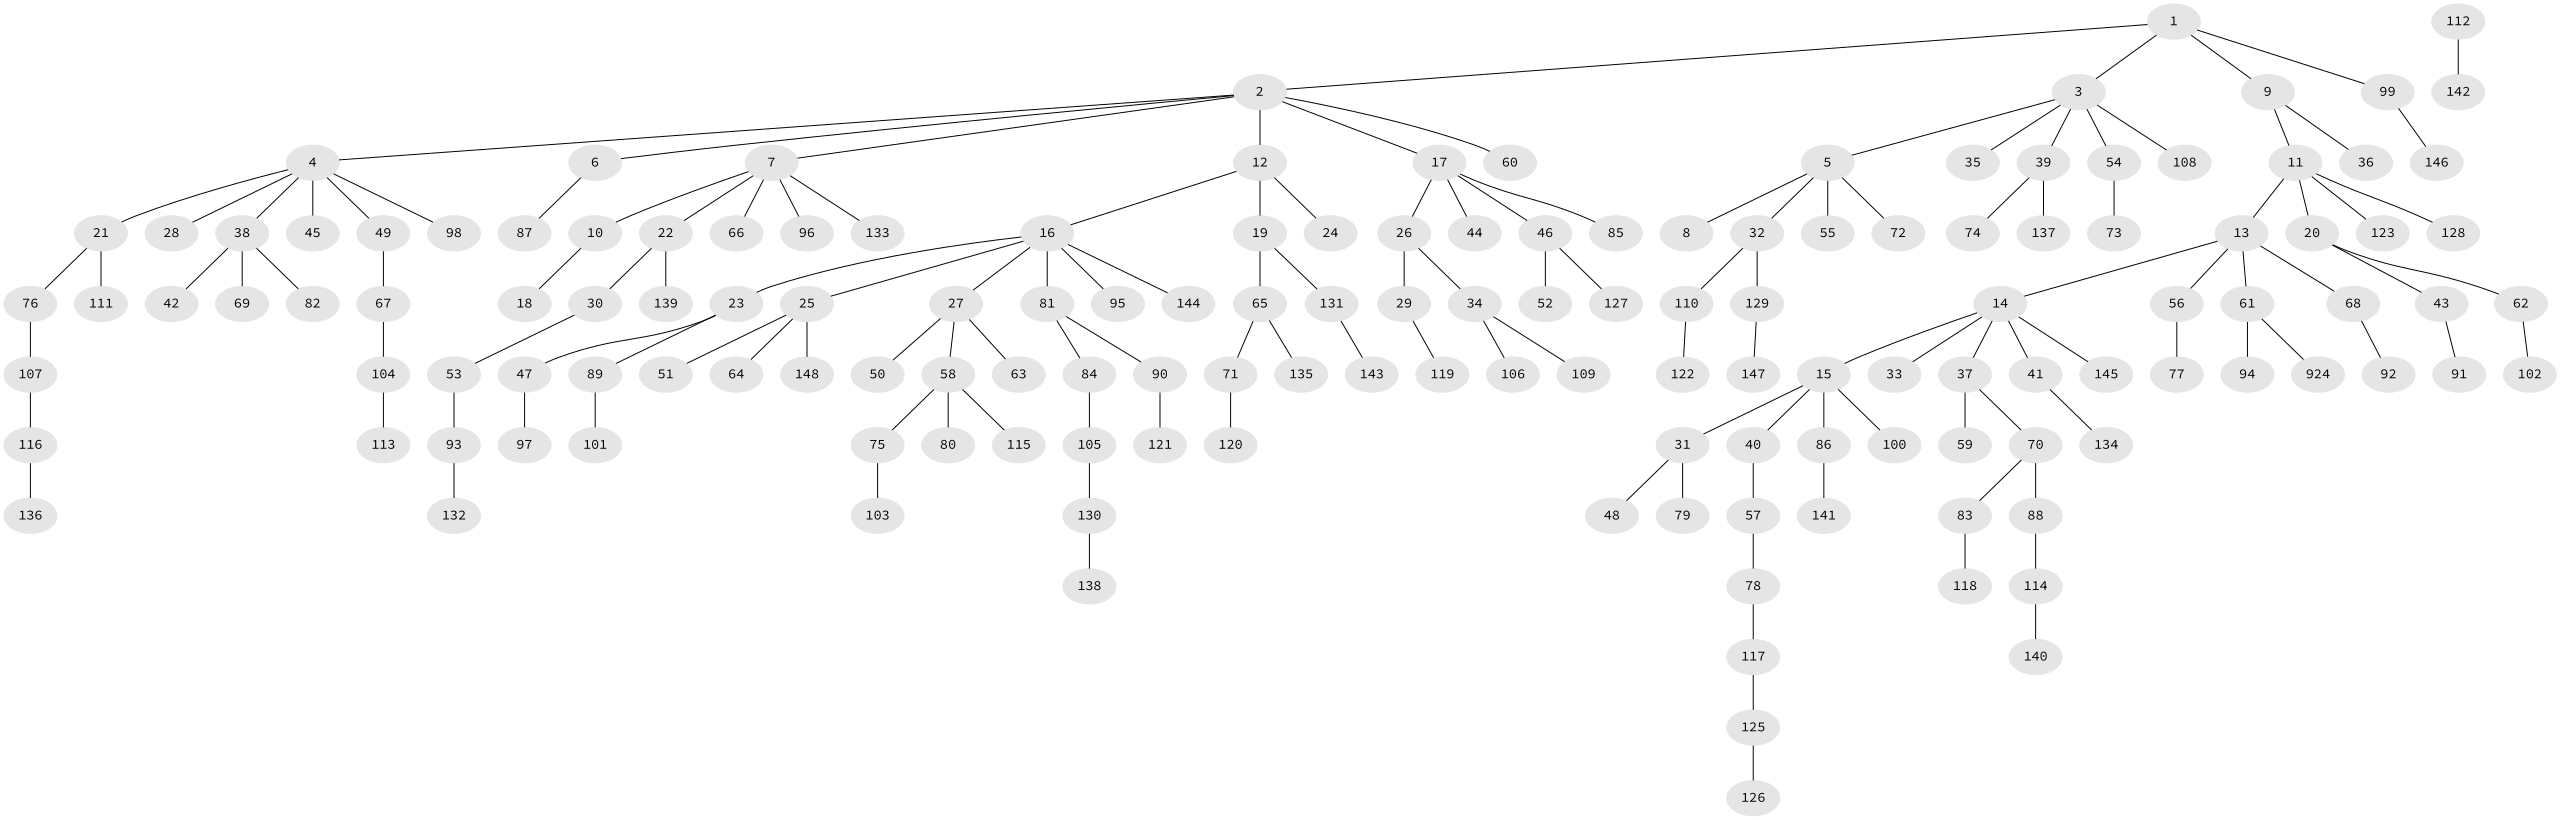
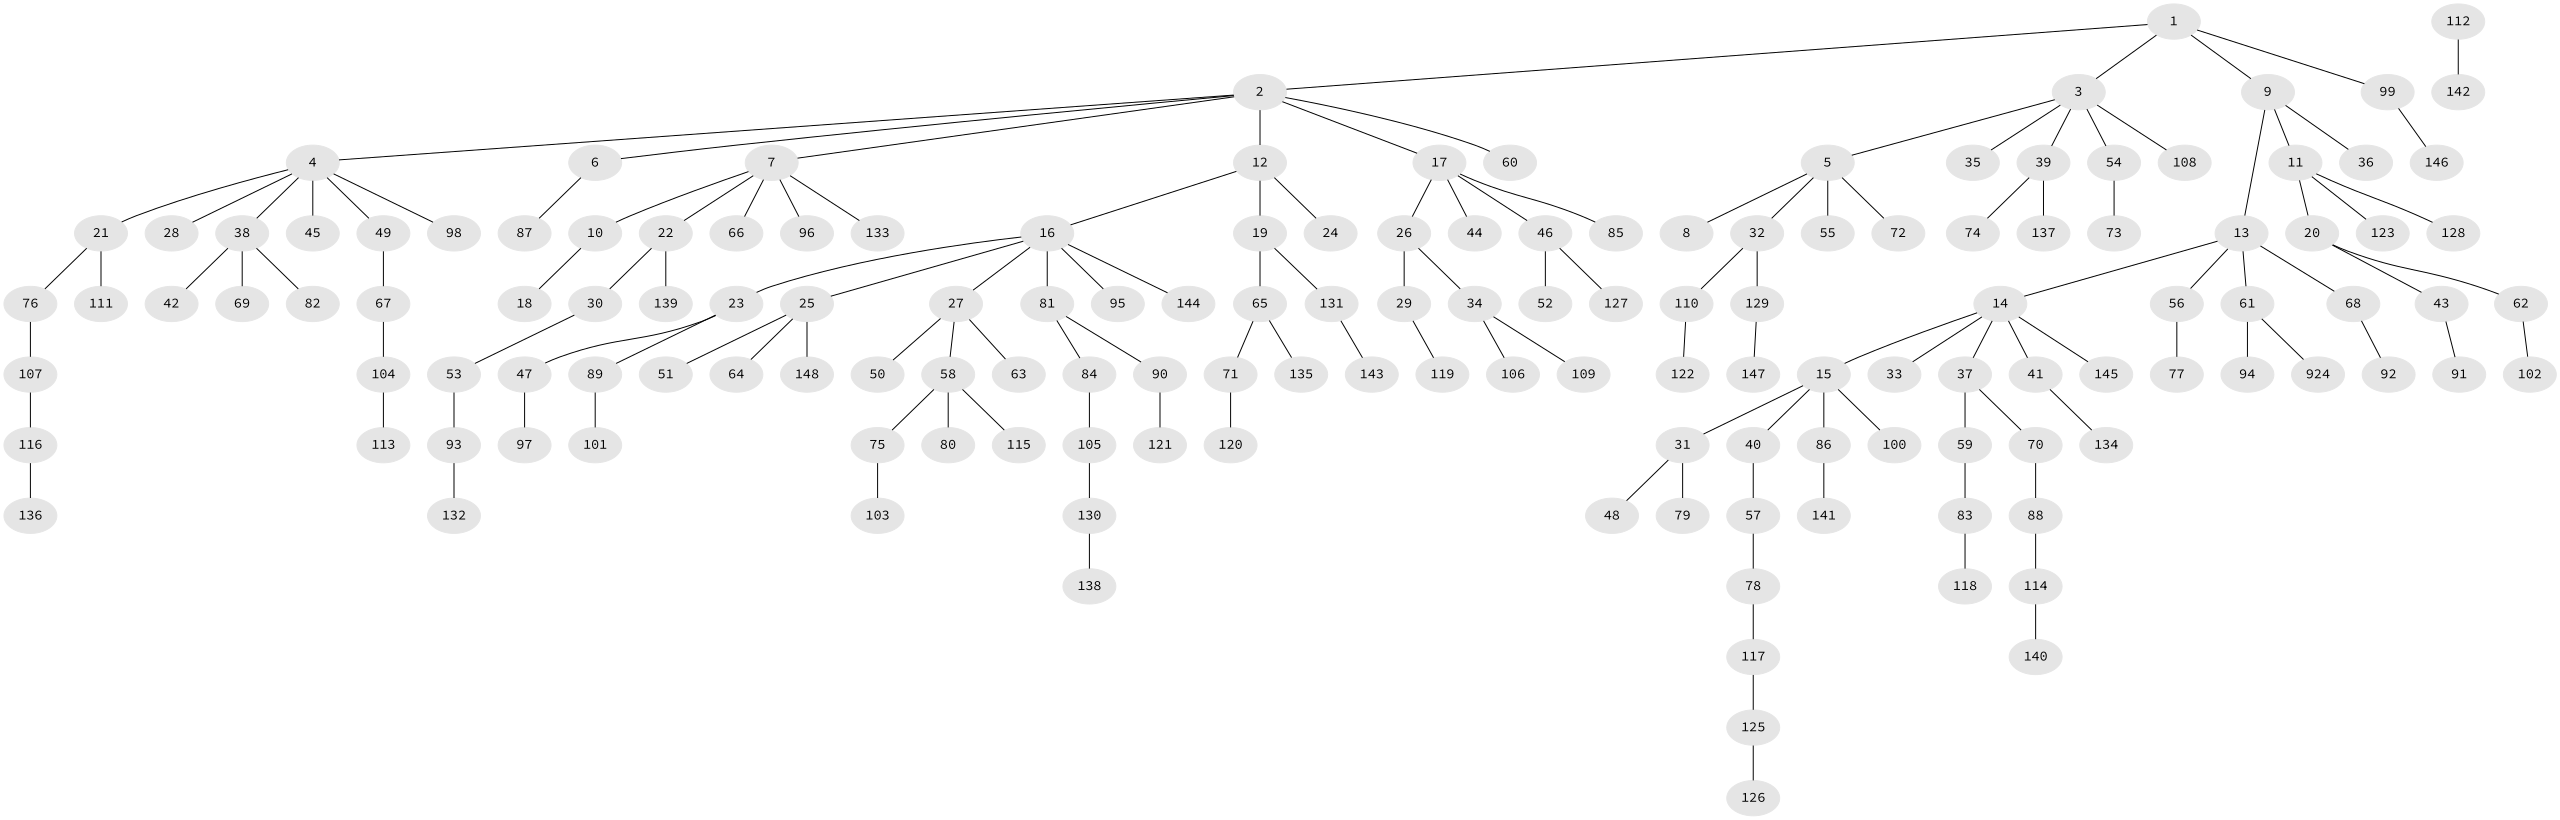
  graph {
    fontname="Source Code Pro"
    node [color=gray90 fontname="Source Code Pro" style=filled]
    edge [fontname="Source Code Pro"]
    1
    2
    3
    9
    99
    4
    6
    7
    12
    17
    60
    5
    35
    39
    54
    108
    11
    13
    36
    146
    21
    28
    38
    45
    49
    98
    87
    10
    22
    66
    96
    133
    16
    19
    24
    26
    44
    46
    85
    8
    32
    55
    72
    74
    137
    73
    76
    111
    42
    69
    82
    67
    110
    129
    18
    30
    139
    20
    123
    128
    14
    56
    61
    68
    43
    62
    23
    25
    27
    81
    95
    144
    65
    131
    15
    33
    37
    41
    145
    77
    94
    n82 [label=924]
    92
    31
    40
    86
    100
    59
    70
    134
    48
    79
    57
    141
    47
    89
    51
    64
    148
    50
    58
    63
    84
    90
    29
    34
    52
    127
    71
    135
    143
    91
    102
    107
    53
    97
    101
    119
    106
    109
    75
    80
    115
    93
    122
    147
    83
    88
    78
    104
    132
    117
    103
    118
    120
    113
    114
    116
    125
    105
    121
    130
    140
    112
    142
    138
    136
    126
    1 -- 2
    1 -- 3
    1 -- 9
    1 -- 99
    2 -- 4
    2 -- 6
    2 -- 7
    2 -- 12
    2 -- 17
    2 -- 60
    3 -- 5
    3 -- 35
    3 -- 39
    3 -- 54
    3 -- 108
    9 -- 11
-   11 -- 13
+   9 -- 13
    9 -- 36
    99 -- 146
    4 -- 21
    4 -- 28
    4 -- 38
    4 -- 45
    4 -- 49
    4 -- 98
    6 -- 87
    7 -- 10
    7 -- 22
    7 -- 66
    7 -- 96
    7 -- 133
    12 -- 16
    12 -- 19
    12 -- 24
    17 -- 26
    17 -- 44
    17 -- 46
    17 -- 85
    5 -- 8
    5 -- 32
    5 -- 55
    5 -- 72
    39 -- 74
    39 -- 137
    54 -- 73
    11 -- 20
    11 -- 123
    11 -- 128
    13 -- 14
    13 -- 56
    13 -- 61
    13 -- 68
    21 -- 76
    21 -- 111
    38 -- 42
    38 -- 69
    38 -- 82
    49 -- 67
    10 -- 18
    22 -- 30
    22 -- 139
    16 -- 23
    16 -- 25
    16 -- 27
    16 -- 81
    16 -- 95
    16 -- 144
    19 -- 65
    19 -- 131
    26 -- 29
    26 -- 34
    46 -- 52
    46 -- 127
    32 -- 110
    32 -- 129
    76 -- 107
    67 -- 104
    110 -- 122
    129 -- 147
    30 -- 53
    20 -- 43
    20 -- 62
    14 -- 15
    14 -- 33
    14 -- 37
    14 -- 41
    14 -- 145
    56 -- 77
    61 -- 94
    61 -- n82
    68 -- 92
    43 -- 91
    62 -- 102
    23 -- 47
    23 -- 89
    25 -- 51
    25 -- 64
    25 -- 148
    27 -- 50
    27 -- 58
    27 -- 63
    81 -- 84
    81 -- 90
    65 -- 71
    65 -- 135
    131 -- 143
    15 -- 31
    15 -- 40
    15 -- 86
    15 -- 100
    37 -- 59
    37 -- 70
    41 -- 134
    31 -- 48
    31 -- 79
    40 -- 57
    86 -- 141
-   70 -- 83
+   59 -- 83
    70 -- 88
    57 -- 78
    47 -- 97
    89 -- 101
    58 -- 75
    58 -- 80
    58 -- 115
    84 -- 105
    90 -- 121
    29 -- 119
    34 -- 106
    34 -- 109
    71 -- 120
    107 -- 116
    53 -- 93
    75 -- 103
    93 -- 132
    83 -- 118
    88 -- 114
    78 -- 117
    104 -- 113
    117 -- 125
    114 -- 140
    116 -- 136
    125 -- 126
    105 -- 130
    130 -- 138
    112 -- 142
  }
